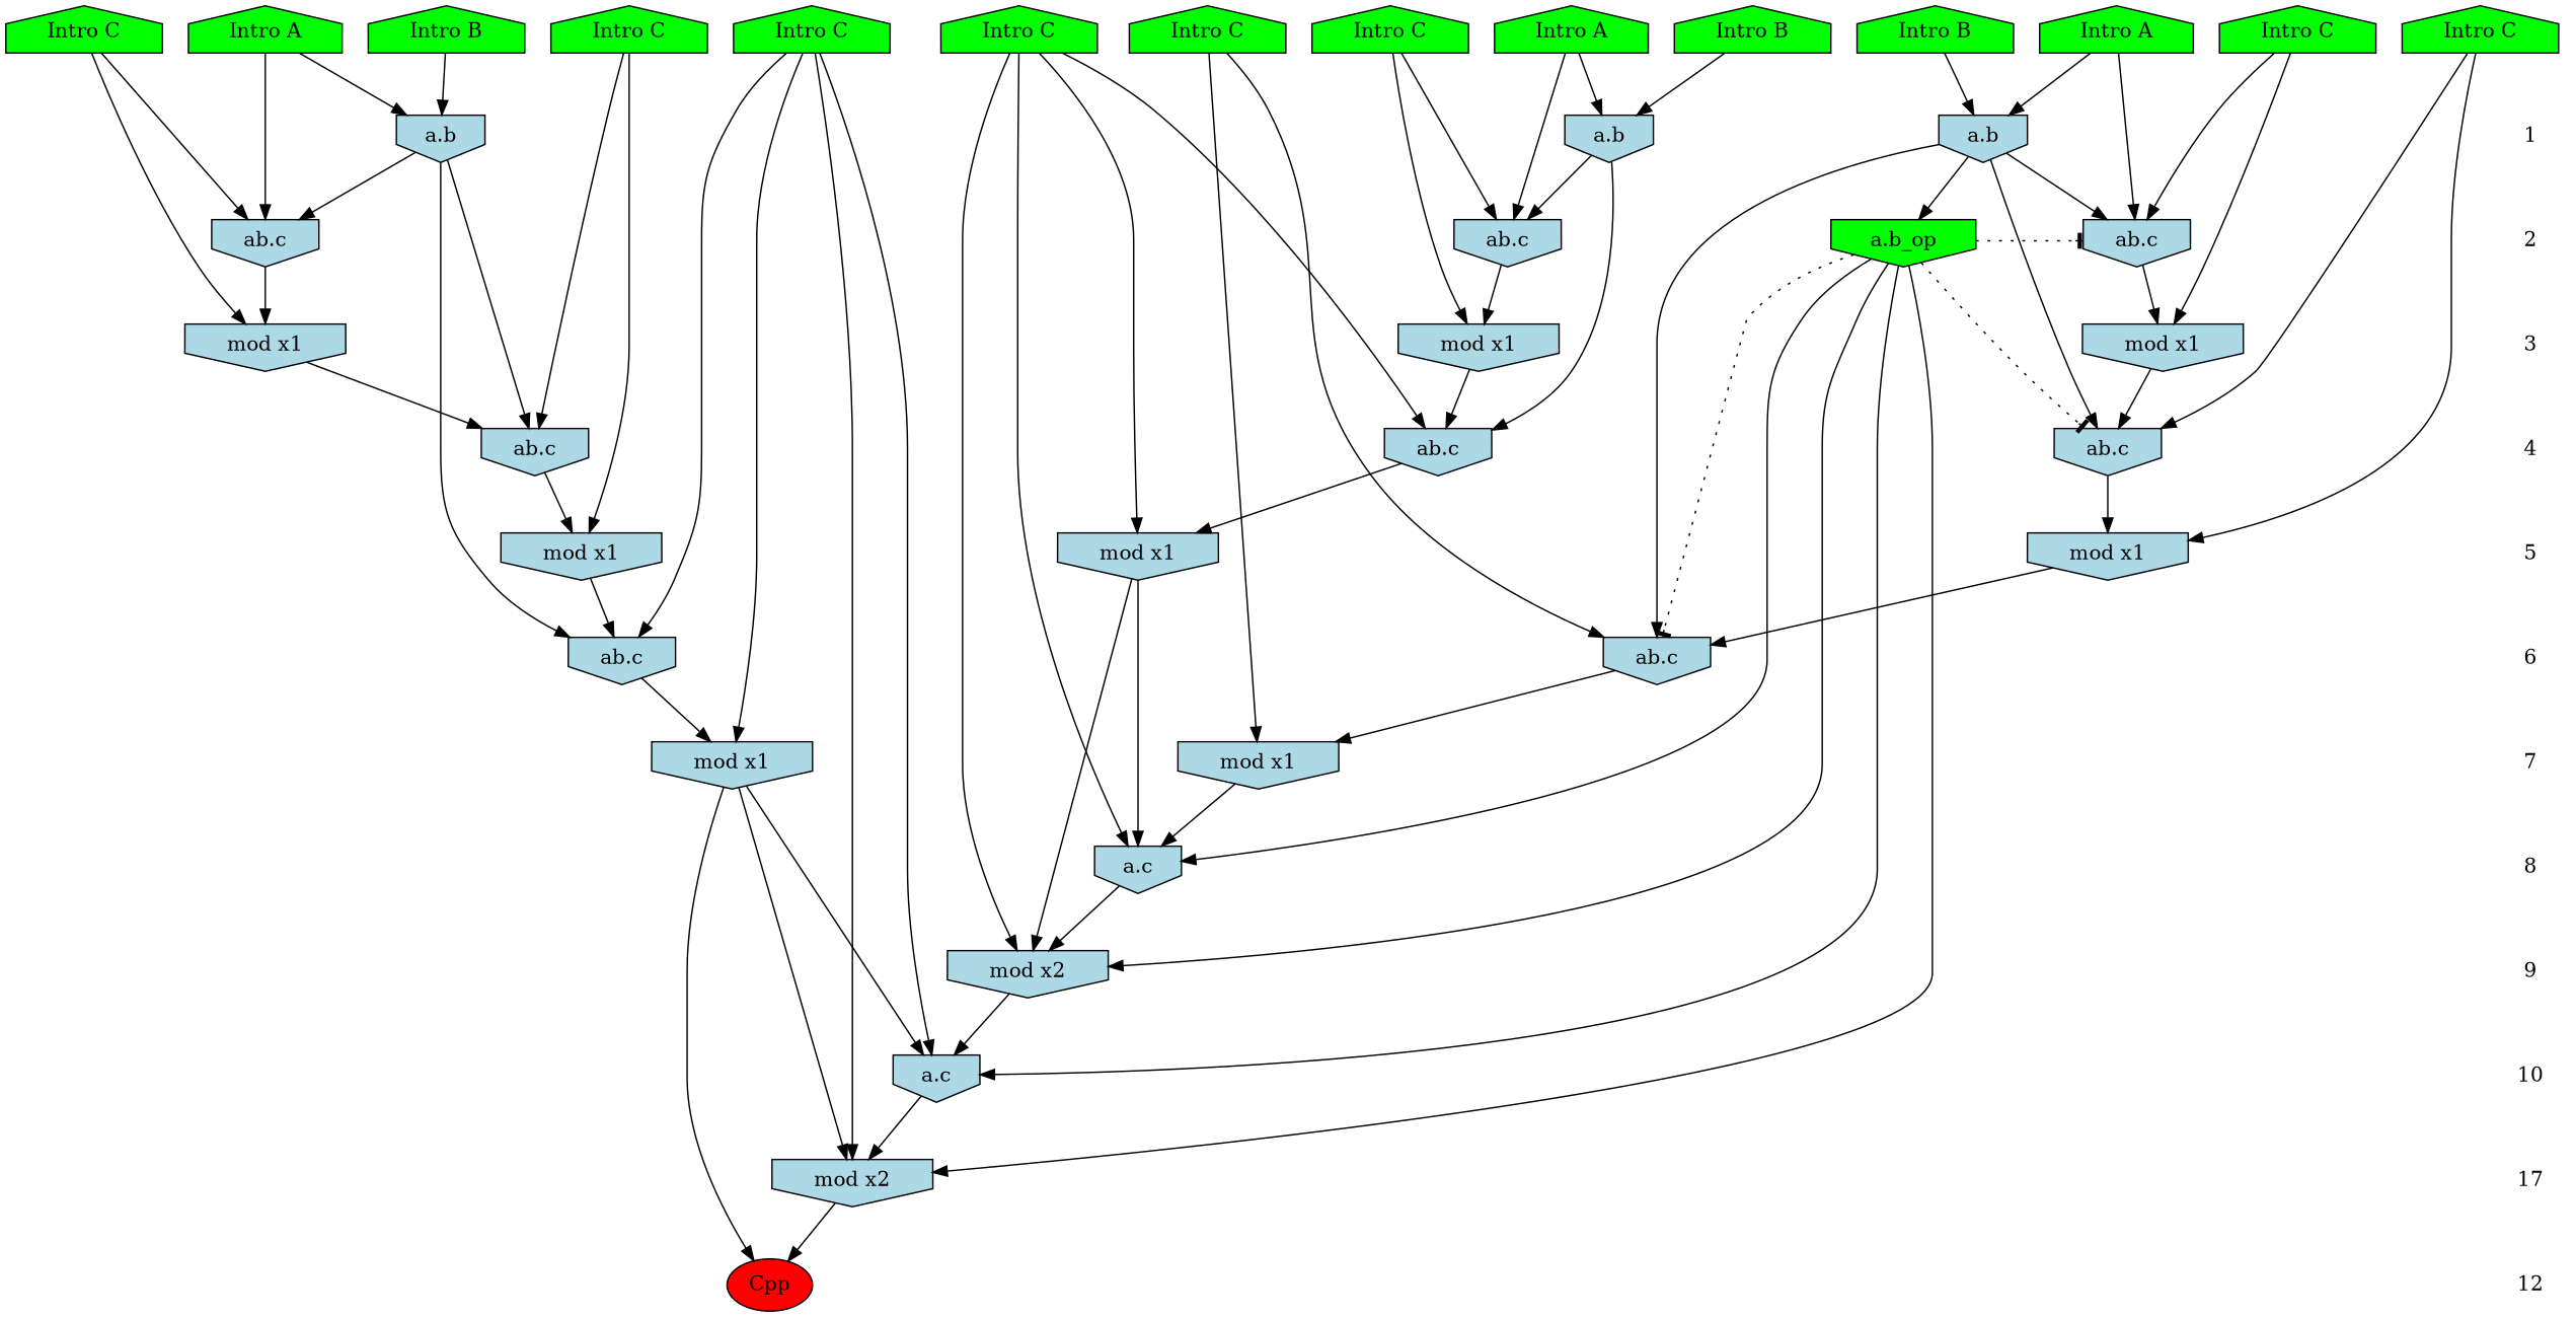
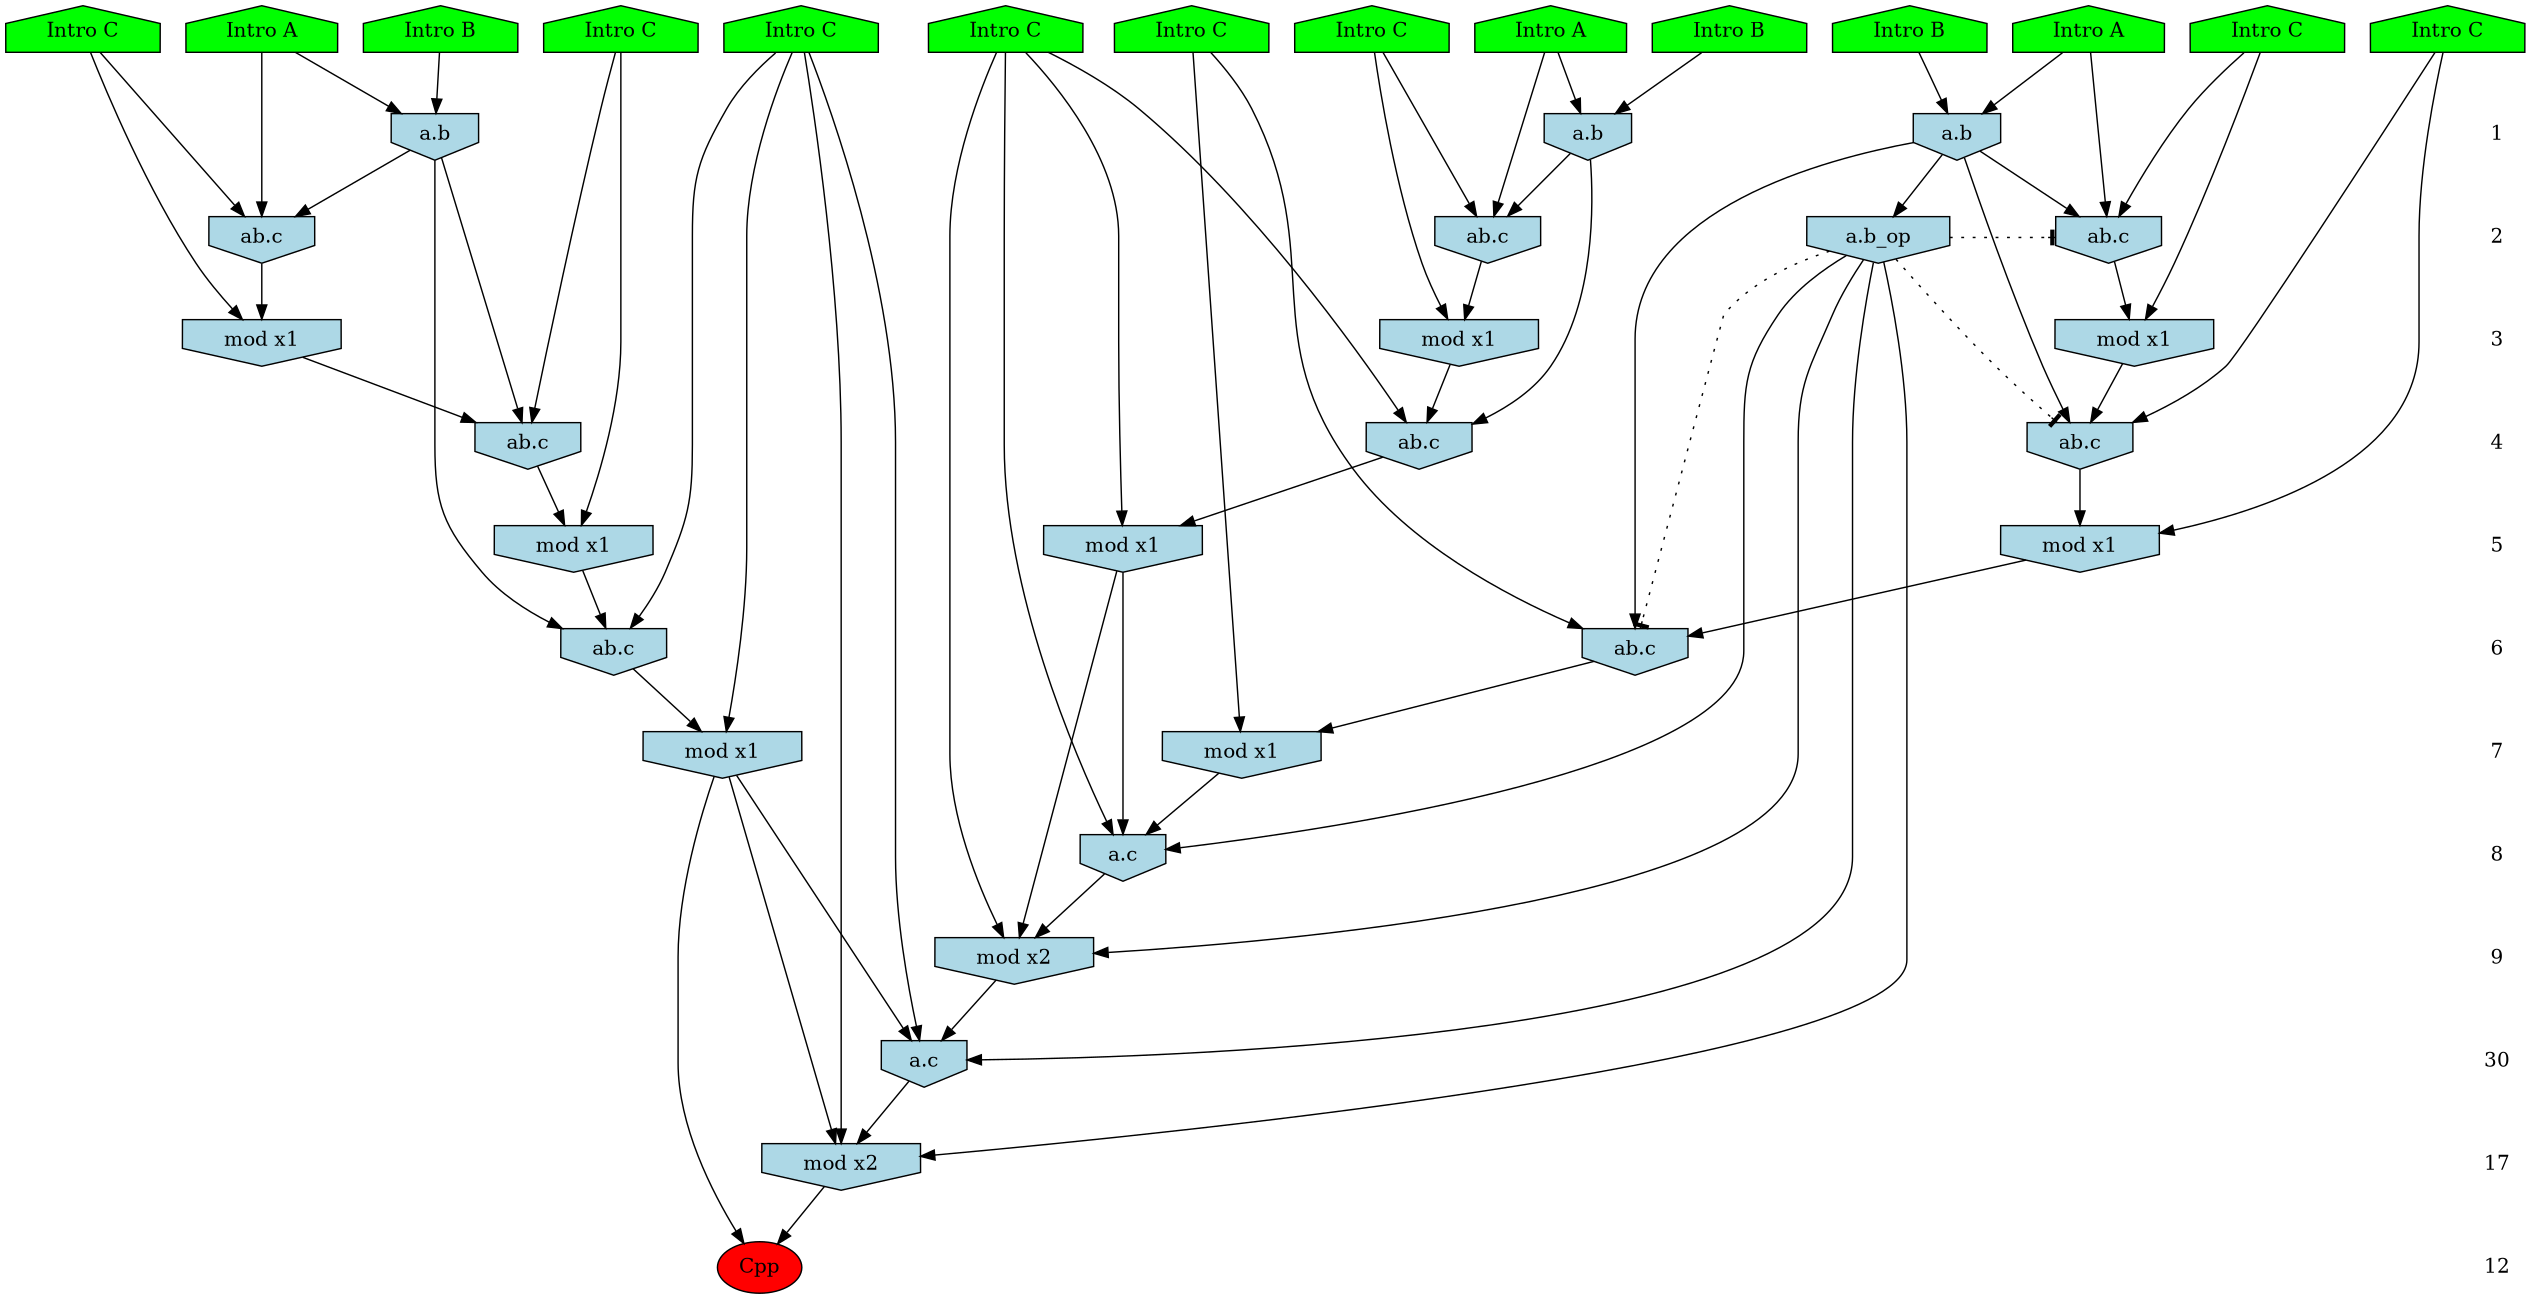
  digraph {
    ranksep=.5
    node [fillcolor=lightblue shape=invhouse style=filled]
    n1 [fillcolor=green label="Intro B" shape=house]
    n2 [fillcolor=green label="Intro A" shape=house]
    n3 [fillcolor=green label="Intro A" shape=house]
    n4 [fillcolor=green label="Intro A" shape=house]
    n5 [fillcolor=green label="Intro B" shape=house]
    n6 [fillcolor=green label="Intro B" shape=house]
    n7 [fillcolor=green label="Intro C" shape=house]
    n8 [fillcolor=green label="Intro C" shape=house]
    n9 [fillcolor=green label="Intro C" shape=house]
    n10 [fillcolor=green label="Intro C" shape=house]
    n11 [fillcolor=green label="Intro C" shape=house]
    n12 [fillcolor=green label="Intro C" shape=house]
    n13 [fillcolor=green label="Intro C" shape=house]
    n14 [fillcolor=green label="Intro C" shape=house]
    1 [shape=plaintext fillcolor="" style=""]
    n16 [label="a.b"]
    n17 [label="a.b"]
    n18 [label="a.b"]
    2 [shape=plaintext fillcolor="" style=""]
    n20 [label="ab.c"]
    n21 [label="ab.c"]
    n22 [label="ab.c"]
-   n23 [fillcolor=green label="a.b_op"]
+   n23 [label="a.b_op"]
    3 [shape=plaintext fillcolor="" style=""]
    n25 [label="mod x1"]
    n26 [label="mod x1"]
    n27 [label="mod x1"]
    4 [shape=plaintext fillcolor="" style=""]
    n29 [label="ab.c"]
    n30 [label="ab.c"]
    n31 [label="ab.c"]
    5 [shape=plaintext fillcolor="" style=""]
    n33 [label="mod x1"]
    n34 [label="mod x1"]
    n35 [label="mod x1"]
    6 [shape=plaintext fillcolor="" style=""]
    n37 [label="ab.c"]
    n38 [label="ab.c"]
    7 [shape=plaintext fillcolor="" style=""]
    n40 [label="mod x1"]
    n41 [label="mod x1"]
    8 [shape=plaintext fillcolor="" style=""]
    n43 [label="a.c"]
    9 [shape=plaintext fillcolor="" style=""]
    n45 [label="mod x2"]
-   10 [shape=plaintext fillcolor="" style=""]
+   10 [shape=plaintext label=30 fillcolor="" style=""]
    n47 [label="a.c"]
    n48 [label=17 shape=plaintext fillcolor="" style=""]
    n49 [label="mod x2"]
    12 [shape=plaintext fillcolor="" style=""]
    n51 [fillcolor=red label=Cpp shape=""]
    subgraph sub_1 {
      rank=same
      n1
      n2
      n3
      n4
      n5
      n6
      n7
      n8
      n9
      n10
      n11
      n12
      n13
      n14
    }
    subgraph sub_2 {
      rank=same
      1
      n16
      n17
      n18
    }
    subgraph sub_3 {
      rank=same
      2
      n20
      n21
      n22
      n23
    }
    subgraph sub_4 {
      rank=same
      3
      n25
      n26
      n27
    }
    subgraph sub_5 {
      rank=same
      4
      n29
      n30
      n31
    }
    subgraph sub_6 {
      rank=same
      5
      n33
      n34
      n35
    }
    subgraph sub_7 {
      rank=same
      6
      n37
      n38
    }
    subgraph sub_8 {
      rank=same
      7
      n40
      n41
    }
    subgraph sub_9 {
      rank=same
      8
      n43
    }
    subgraph sub_10 {
      rank=same
      9
      n45
    }
    subgraph sub_11 {
      rank=same
      10
      n47
    }
    subgraph sub_12 {
      rank=same
      n48
      n49
    }
    subgraph sub_13 {
      rank=same
      12
      n51
    }
    n1 -> n17
    n2 -> n18
    n2 -> n22
    n3 -> n17
    n3 -> n21
    n4 -> n16
    n4 -> n20
    n5 -> n16
    n6 -> n18
    n7 -> n20
    n7 -> n25
    n8 -> n21
    n8 -> n26
    n9 -> n38
    n9 -> n41
    n10 -> n37
    n10 -> n40
    n10 -> n47
    n10 -> n49
    n11 -> n22
    n11 -> n27
    n12 -> n30
    n12 -> n34
    n13 -> n31
    n13 -> n35
    n14 -> n29
    n14 -> n33
    n14 -> n43
    n14 -> n45
    1 -> 2 [style=invis]
    n16 -> n20
    n16 -> n29
    n17 -> n21
    n17 -> n30
    n17 -> n37
    n18 -> n22
    n18 -> n23
    n18 -> n31
    n18 -> n38
    2 -> 3 [style=invis]
    n20 -> n25
    n21 -> n26
    n22 -> n27
    n23 -> n22 [arrowhead=tee style=dotted]
    n23 -> n31 [arrowhead=tee style=dotted]
    n23 -> n38 [arrowhead=tee style=dotted]
    n23 -> n43
    n23 -> n45
    n23 -> n47
    n23 -> n49
    3 -> 4 [style=invis]
    n25 -> n29
    n26 -> n30
    n27 -> n31
    4 -> 5 [style=invis]
    n29 -> n33
    n30 -> n34
    n31 -> n35
    5 -> 6 [style=invis]
    n33 -> n43
    n33 -> n45
    n34 -> n37
    n35 -> n38
    6 -> 7 [style=invis]
    n37 -> n40
    n38 -> n41
    7 -> 8 [style=invis]
    n40 -> n47
    n40 -> n49
    n40 -> n51
    n41 -> n43
    8 -> 9 [style=invis]
    n43 -> n45
    9 -> 10 [style=invis]
    n45 -> n47
    10 -> n48 [style=invis]
    n47 -> n49
    n48 -> 12 [style=invis]
    n49 -> n51
  }
